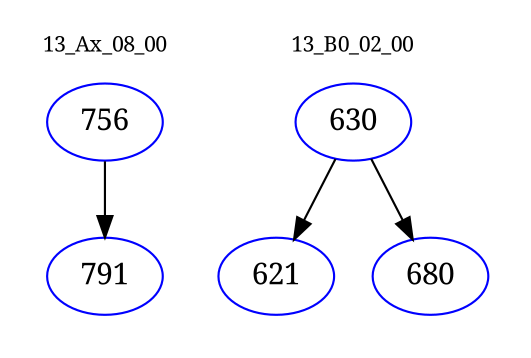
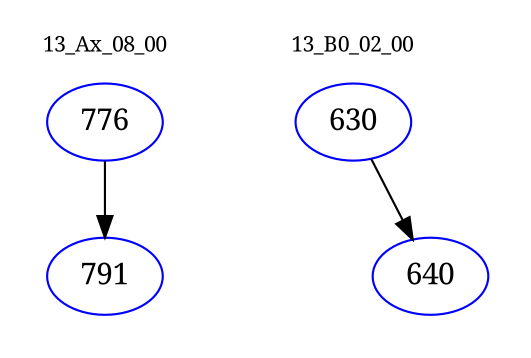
  digraph {
    fontname="Noto Serif"
    node [color=blue fontname="Noto Serif"]
    edge [color=black fontname="Noto Serif"]
-   n1 [label=756]
+   n1 [label=776]
    n2 [label=791]
    n3 [label=630]
-   n4 [label=621]
-   n5 [label=680]
+   n5 [label=640]
    subgraph cluster_1 {
      color=white
      fontsize=10
      label="13_Ax_08_00"
      n1
      n2
    }
    subgraph cluster_2 {
      color=white
      fontsize=10
      label="13_B0_02_00"
      n3
-     n4
      n5
    }
    n1 -> n2
-   n3 -> n4
    n3 -> n5
  }
